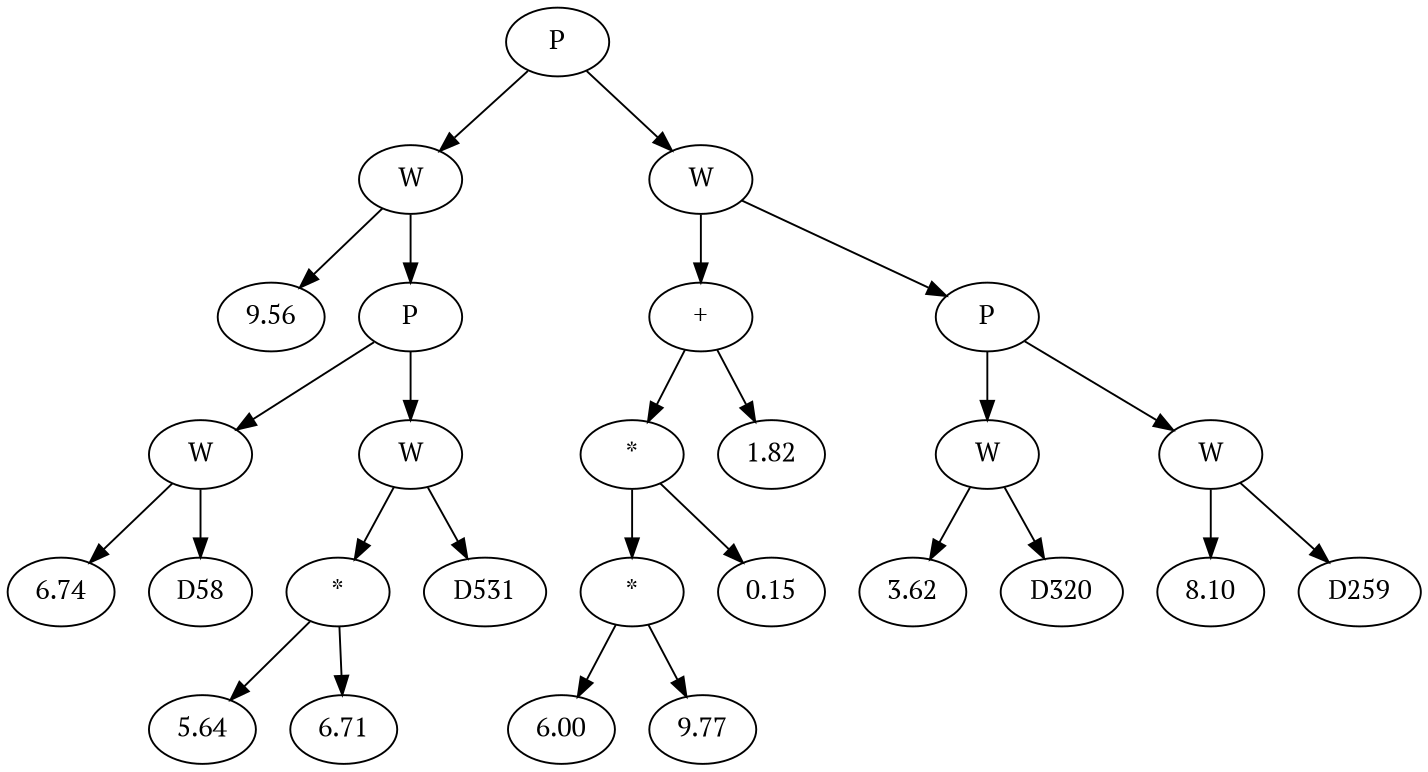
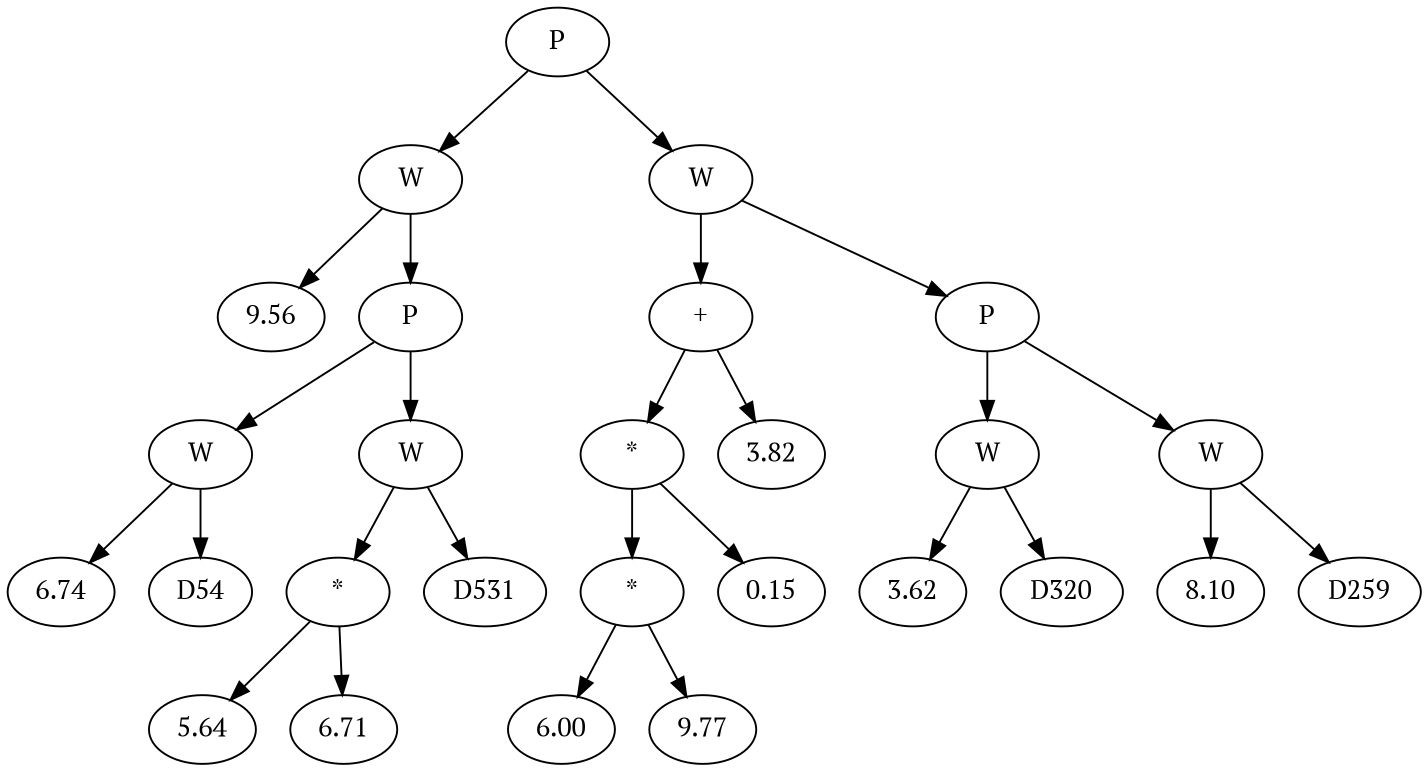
  digraph {
    fontname="PT Serif"
    node [fontname="PT Serif"]
    edge [fontname="PT Serif"]
    n1 [label=P]
    n2 [label=W]
    n3 [label=W]
    n4 [label=9.56]
    n5 [label=P]
    n6 [label="+"]
    n7 [label=P]
    n8 [label=W]
    n9 [label=W]
    n10 [label=6.74]
-   n11 [label=D58]
+   n11 [label=D54]
    n12 [label="*"]
    n13 [label=D531]
    n14 [label=5.64]
    n15 [label=6.71]
    n16 [label="*"]
-   n17 [label=1.82]
+   n17 [label=3.82]
    n18 [label=W]
    n19 [label=W]
    n20 [label="*"]
    n21 [label=0.15]
    n22 [label=6.00]
    n23 [label=9.77]
    n24 [label=3.62]
    n25 [label=D320]
    n26 [label=8.10]
    n27 [label=D259]
    n1 -> n2
    n1 -> n3
    n2 -> n4
    n2 -> n5
    n3 -> n6
    n3 -> n7
    n5 -> n8
    n5 -> n9
    n6 -> n16
    n6 -> n17
    n7 -> n18
    n7 -> n19
    n8 -> n10
    n8 -> n11
    n9 -> n12
    n9 -> n13
    n12 -> n14
    n12 -> n15
    n16 -> n20
    n16 -> n21
    n18 -> n24
    n18 -> n25
    n19 -> n26
    n19 -> n27
    n20 -> n22
    n20 -> n23
  }
